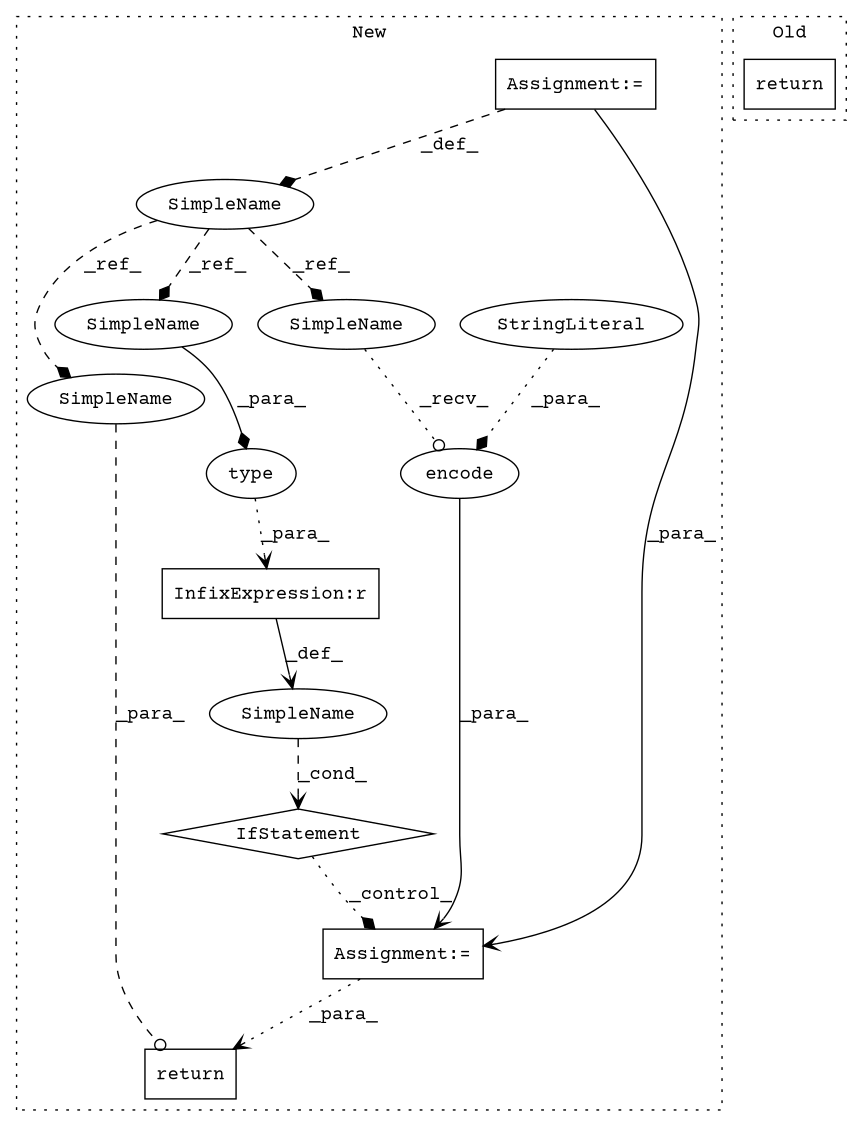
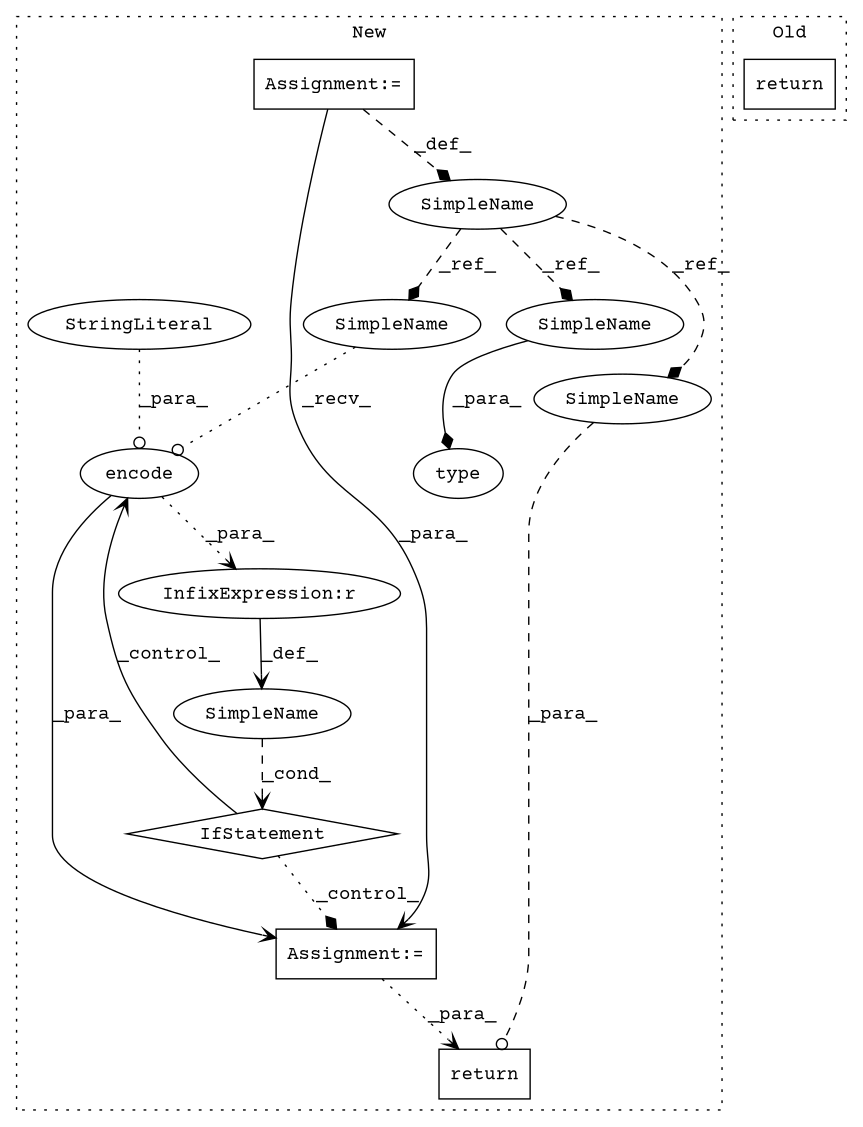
  digraph {
    fontname="Courier Prime"
    node [a=42 fontname="Courier Prime" l=3 shape=ellipse]
    edge [arrowhead=vee fontname="Courier Prime" style=dashed]
    n1 [a=32 l="7,1" label=encode s="6356,6370"]
    n2 [a=45 l=7 label=StringLiteral s=6363]
    n3 [a=41 l=7 label=return s=6383 shape=box]
    n4 [a=7 l=1 label="Assignment:=" s=6351 shape=box]
    n5 [a=25 l="4,2" label=IfStatement s="6315,6338" shape=diamond]
    n6 [label=SimpleName s=6224]
-   n7 [a=27 l=4 label="InfixExpression:r" s=6328 shape=box]
+   n7 [a=27 l=4 label="InfixExpression:r" s=6328]
    n8 [label=SimpleName l=""]
    n9 [a=32 l="5,1" label=type s="6319,6327"]
    n10 [a=7 l=1 label="Assignment:=" s=6227 shape=box]
    n11 [label=SimpleName s=6390]
    n12 [label=SimpleName s=6352]
    n13 [label=SimpleName s=6324]
    n14 [a=41 l=7 label=return s=6085 shape=box]
    subgraph cluster_1 {
      label=New
      style=dotted
      n1
      n2
      n3
      n4
      n5
      n6
      n7
      n8
      n9
      n10
      n11
      n12
      n13
    }
    subgraph cluster_2 {
      label=Old
      style=dotted
      n14
    }
    n1 -> n4 [label=_para_ style=solid]
-   n2 -> n1 [arrowhead=diamond label=_para_ style=dotted]
+   n2 -> n1 [arrowhead=odot label=_para_ style=dotted]
    n4 -> n3 [label=_para_ style=dotted]
+   n5 -> n1 [label=_control_ style=solid]
    n5 -> n4 [arrowhead=diamond label=_control_ style=dotted]
    n6 -> n11 [arrowhead=diamond label=_ref_]
    n6 -> n12 [arrowhead=diamond label=_ref_]
    n6 -> n13 [arrowhead=diamond label=_ref_]
    n7 -> n8 [label=_def_ style=solid]
    n8 -> n5 [label=_cond_]
-   n9 -> n7 [label=_para_ style=dotted]
+   n1 -> n7 [label=_para_ style=dotted]
    n10 -> n4 [label=_para_ style=solid]
    n10 -> n6 [arrowhead=diamond label=_def_]
    n11 -> n3 [arrowhead=odot label=_para_]
    n12 -> n1 [arrowhead=odot label=_recv_ style=dotted]
    n13 -> n9 [arrowhead=diamond label=_para_ style=solid]
  }
